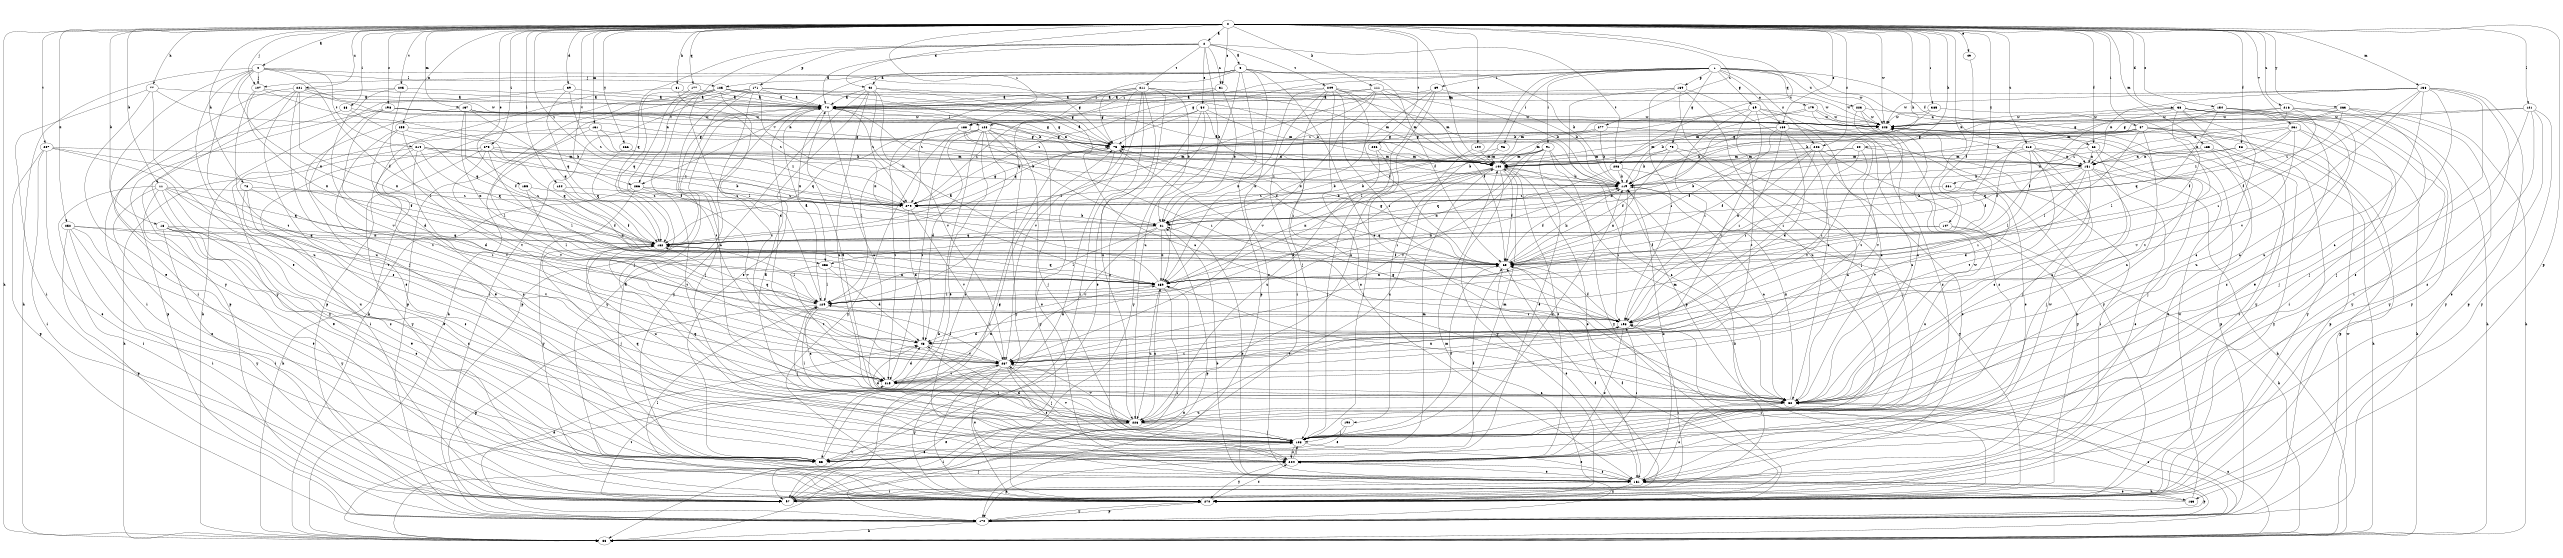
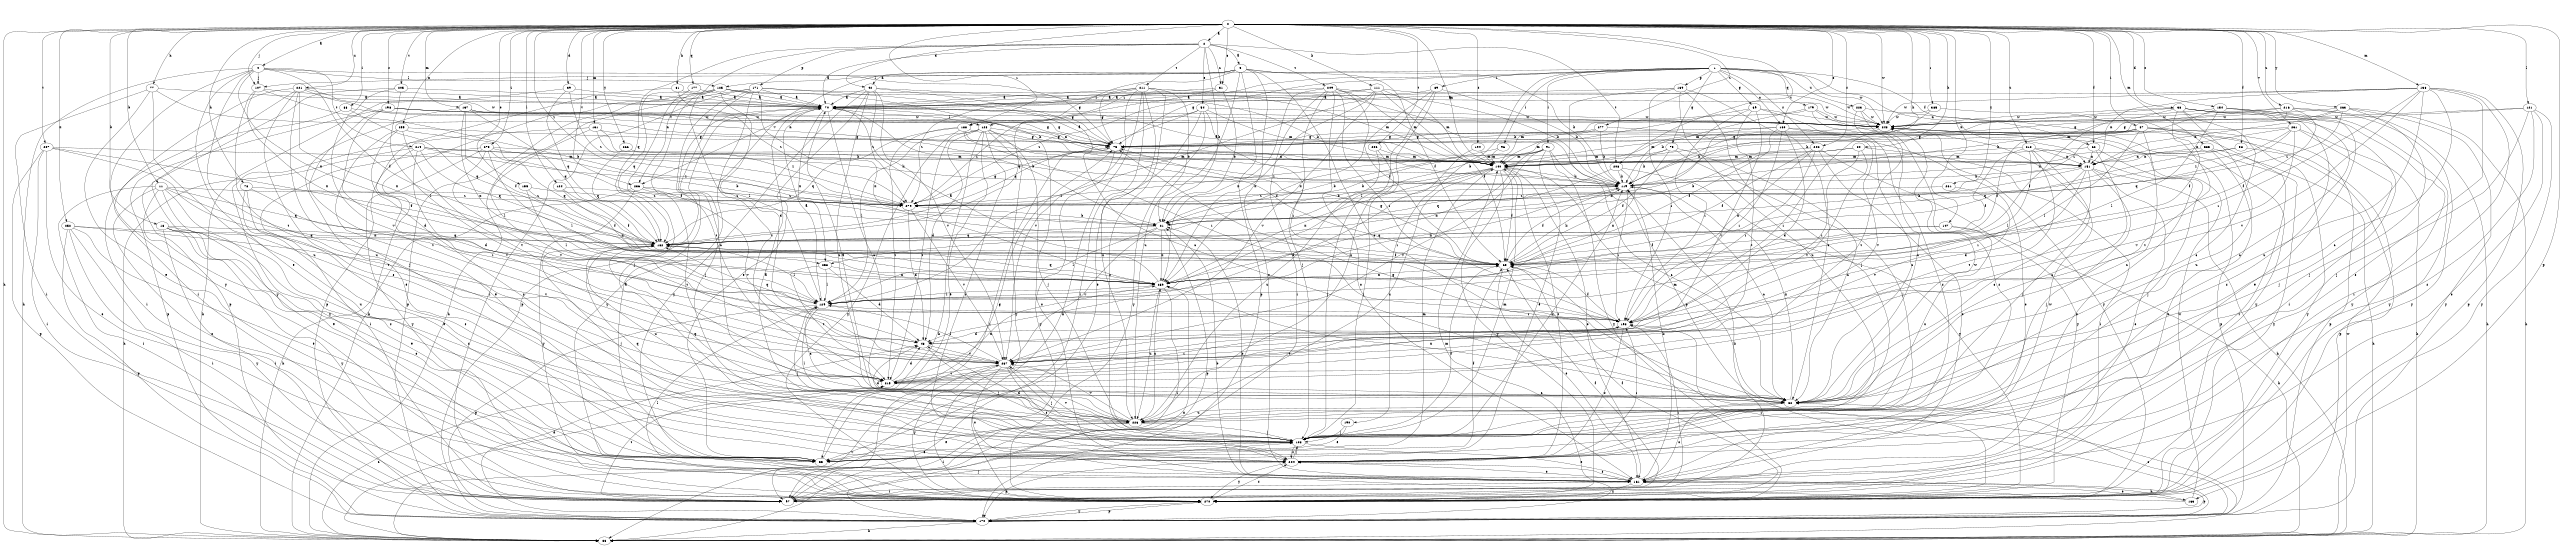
  strict digraph {
    0
    2
    4
    11
    18
    31
    38
    39
    42
-   49
    58
    62
    77
    78
    80
    81
    86
    87
    88
    107
    111
    119
    121
    124
    131
-   135
+   135 [label=535]
    137
    138
    140
    147
    154
    155
    160
    163
    177
    n36 [label=385]
    188
    194
    198
    202
    205
    206
    207
    208
    216
    218
    221
    231
    236
    248
    252
    255
    261
    263
    266
    273
    277
    279
    5
    n60 [label=70]
    21
    54
    171
    182
    209
    211
    75
    125
    55
    65
    214
    215
    258
    270
    161
    226
    97
    204
    259
    32
    237
    151
    n83 [label=170]
    108
    193
    129
    43
    1
    69
    73
    89
    91
    96
    169
    179
    190
    223
    128
    0 -> 2 [label=a]
    0 -> 4 [label=a]
    0 -> 11 [label=b]
    0 -> 18 [label=b]
    0 -> 31 [label=c]
    0 -> 38 [label=d]
    0 -> 39 [label=d]
    0 -> 42 [label=d]
-   0 -> 49 [label=e]
    0 -> 58 [label=f]
    0 -> 62 [label=f]
    0 -> 77 [label=h]
    0 -> 78 [label=h]
    0 -> 80 [label=h]
    0 -> 81 [label=h]
    0 -> 86 [label=h]
    0 -> 87 [label=i]
    0 -> 88 [label=i]
    0 -> 107 [label=j]
    0 -> 111 [label=k]
    0 -> 119 [label=k]
    0 -> 121 [label=l]
    0 -> 124 [label=l]
    0 -> 131 [label=m]
    0 -> 135 [label=m]
    0 -> 137 [label=m]
    0 -> 138 [label=m]
    0 -> 140 [label=m]
    0 -> 147 [label=n]
    0 -> 154 [label=o]
    0 -> 155 [label=o]
    0 -> 160 [label=o]
    0 -> 163 [label=p]
    0 -> 177 [label=q]
    0 -> n36 [label=r]
    0 -> 188 [label=r]
    0 -> 194 [label=s]
    0 -> 198 [label=s]
    0 -> 202 [label=s]
    0 -> 205 [label=t]
    0 -> 206 [label=t]
    0 -> 207 [label=t]
    0 -> 208 [label=t]
    0 -> 216 [label=u]
    0 -> 218 [label=u]
    0 -> 221 [label=u]
    0 -> 231 [label=v]
    0 -> 236 [label=v]
    0 -> 248 [label=w]
    0 -> 252 [label=x]
    0 -> 255 [label=x]
    0 -> 261 [label=y]
    0 -> 263 [label=y]
    0 -> 266 [label=y]
    0 -> 273 [label=z]
    0 -> 277 [label=z]
    0 -> 279 [label=z]
    2 -> 31 [label=c]
    2 -> 208 [label=t]
    2 -> 236 [label=v]
    2 -> 5 [label=a]
    2 -> n60 [label=a]
    2 -> 21 [label=b]
    2 -> 54 [label=e]
    2 -> 171 [label=p]
    2 -> 182 [label=q]
    2 -> 209 [label=t]
    2 -> 211 [label=t]
    4 -> 86 [label=h]
    4 -> 107 [label=j]
    4 -> 75 [label=g]
    4 -> 125 [label=l]
    4 -> 55 [label=e]
    4 -> 65 [label=f]
    4 -> 214 [label=t]
    4 -> 215 [label=t]
    4 -> 258 [label=x]
    4 -> 270 [label=y]
    11 -> 279 [label=z]
    11 -> 182 [label=q]
    11 -> 55 [label=e]
    11 -> 161 [label=o]
    11 -> 226 [label=u]
    11 -> 97 [label=i]
    11 -> 204 [label=s]
    11 -> 259 [label=x]
    18 -> 182 [label=q]
    18 -> 55 [label=e]
    18 -> 270 [label=y]
    18 -> 161 [label=o]
    18 -> 97 [label=i]
    18 -> 204 [label=s]
    31 -> n60 [label=a]
    31 -> 21 [label=b]
    31 -> 182 [label=q]
    38 -> 119 [label=k]
    38 -> 248 [label=w]
    38 -> 65 [label=f]
    38 -> 215 [label=t]
    38 -> 270 [label=y]
    38 -> 226 [label=u]
    38 -> 97 [label=i]
    38 -> 204 [label=s]
    38 -> 32 [label=c]
    39 -> 86 [label=h]
    39 -> 279 [label=z]
    39 -> n60 [label=a]
    39 -> 182 [label=q]
    42 -> 119 [label=k]
    42 -> 279 [label=z]
    42 -> n60 [label=a]
    42 -> 55 [label=e]
    42 -> 270 [label=y]
    42 -> 226 [label=u]
    42 -> 32 [label=c]
    42 -> 237 [label=v]
-   49 -> 65 [label=f]
    58 -> 182 [label=q]
    58 -> 151 [label=n]
    58 -> n83 [label=p]
    62 -> 140 [label=m]
    62 -> 32 [label=c]
    62 -> 151 [label=n]
    62 -> 108 [label=j]
    77 -> n60 [label=a]
    77 -> 55 [label=e]
    77 -> 226 [label=u]
    77 -> 97 [label=i]
    77 -> 151 [label=n]
    78 -> 279 [label=z]
    78 -> 55 [label=e]
    78 -> 204 [label=s]
    78 -> 193 [label=r]
    80 -> 140 [label=m]
    80 -> 21 [label=b]
    80 -> 97 [label=i]
    80 -> 237 [label=v]
    80 -> 193 [label=r]
    81 -> 279 [label=z]
    81 -> n60 [label=a]
    81 -> n83 [label=p]
    86 -> 248 [label=w]
    86 -> 65 [label=f]
    86 -> 259 [label=x]
-   86 -> 32 [label=c]
+   86 -> 215 [label=c]
    86 -> 237 [label=v]
    87 -> 119 [label=k]
    87 -> 140 [label=m]
    87 -> 75 [label=g]
    87 -> 65 [label=f]
    87 -> 270 [label=y]
    87 -> 97 [label=i]
    87 -> 32 [label=c]
    87 -> n83 [label=p]
    87 -> 129 [label=l]
    88 -> 248 [label=w]
    88 -> 182 [label=q]
    88 -> 97 [label=i]
    107 -> n60 [label=a]
    107 -> 21 [label=b]
    107 -> 226 [label=u]
    107 -> 259 [label=x]
    111 -> 140 [label=m]
    111 -> 248 [label=w]
    111 -> 279 [label=z]
    111 -> n60 [label=a]
    111 -> 65 [label=f]
    111 -> 259 [label=x]
    111 -> 237 [label=v]
    111 -> 129 [label=l]
    119 -> 279 [label=z]
    119 -> n60 [label=a]
    119 -> 65 [label=f]
    119 -> 32 [label=c]
    119 -> 193 [label=r]
    121 -> 140 [label=m]
    121 -> 248 [label=w]
    121 -> 270 [label=y]
    121 -> 161 [label=o]
    121 -> 204 [label=s]
    121 -> 108 [label=j]
    124 -> 279 [label=z]
    124 -> 65 [label=f]
    124 -> 259 [label=x]
    131 -> 119 [label=k]
    131 -> 279 [label=z]
    131 -> 75 [label=g]
    131 -> 270 [label=y]
    131 -> 129 [label=l]
    135 -> 86 [label=h]
    135 -> 119 [label=k]
    135 -> 270 [label=y]
    135 -> 161 [label=o]
    135 -> 151 [label=n]
    137 -> 248 [label=w]
    137 -> 182 [label=q]
    137 -> 75 [label=g]
    137 -> 55 [label=e]
    137 -> 65 [label=f]
    137 -> 259 [label=x]
    138 -> 248 [label=w]
    138 -> n60 [label=a]
    138 -> 226 [label=u]
    138 -> 97 [label=i]
    138 -> 204 [label=s]
    138 -> 32 [label=c]
    138 -> 237 [label=v]
    138 -> 151 [label=n]
    138 -> n83 [label=p]
    138 -> 193 [label=r]
    140 -> 119 [label=k]
    140 -> n60 [label=a]
    140 -> 21 [label=b]
    140 -> 65 [label=f]
    140 -> 270 [label=y]
    140 -> 161 [label=o]
    140 -> 226 [label=u]
    140 -> 204 [label=s]
    140 -> 259 [label=x]
    140 -> 43 [label=d]
    147 -> 86 [label=h]
    147 -> 182 [label=q]
    147 -> 65 [label=f]
    147 -> 226 [label=u]
    154 -> 248 [label=w]
    154 -> 279 [label=z]
    154 -> 55 [label=e]
    154 -> 270 [label=y]
    154 -> 32 [label=c]
    154 -> 129 [label=l]
    155 -> 279 [label=z]
    155 -> 65 [label=f]
    155 -> 129 [label=l]
    160 -> 75 [label=g]
    160 -> 65 [label=f]
    160 -> 258 [label=x]
    160 -> 161 [label=o]
    160 -> 32 [label=c]
    160 -> 193 [label=r]
    160 -> 43 [label=d]
    163 -> 248 [label=w]
    163 -> 21 [label=b]
    163 -> 161 [label=o]
    177 -> n60 [label=a]
    177 -> 182 [label=q]
    177 -> 108 [label=j]
    n36 -> 140 [label=m]
    n36 -> 248 [label=w]
    n36 -> 65 [label=f]
    188 -> 182 [label=q]
    188 -> 75 [label=g]
    188 -> 65 [label=f]
    188 -> 215 [label=t]
    188 -> 270 [label=y]
    188 -> 193 [label=r]
    194 -> 140 [label=m]
    194 -> 108 [label=j]
    198 -> 248 [label=w]
    198 -> 75 [label=g]
    198 -> 215 [label=t]
    198 -> 151 [label=n]
    198 -> n83 [label=p]
    198 -> 43 [label=d]
    202 -> 140 [label=m]
    202 -> 65 [label=f]
    202 -> 270 [label=y]
    202 -> 161 [label=o]
    202 -> 259 [label=x]
    202 -> 193 [label=r]
    205 -> n60 [label=a]
    205 -> 237 [label=v]
    205 -> n83 [label=p]
    205 -> 129 [label=l]
    206 -> 140 [label=m]
    206 -> 226 [label=u]
    206 -> 108 [label=j]
    207 -> 140 [label=m]
    207 -> 65 [label=f]
    207 -> 215 [label=t]
    207 -> 161 [label=o]
    207 -> 97 [label=i]
    207 -> n83 [label=p]
    208 -> 119 [label=k]
    208 -> 182 [label=q]
    208 -> 270 [label=y]
    208 -> 259 [label=x]
    216 -> 86 [label=h]
    216 -> 119 [label=k]
    216 -> 248 [label=w]
    216 -> 75 [label=g]
    216 -> 65 [label=f]
    216 -> 270 [label=y]
    218 -> 140 [label=m]
    218 -> 65 [label=f]
    218 -> 215 [label=t]
    218 -> 161 [label=o]
    218 -> 151 [label=n]
    218 -> 108 [label=j]
    218 -> 129 [label=l]
    221 -> 248 [label=w]
    221 -> n60 [label=a]
    221 -> 270 [label=y]
    221 -> 97 [label=i]
    221 -> 204 [label=s]
    221 -> 259 [label=x]
    221 -> 151 [label=n]
    221 -> 108 [label=j]
    231 -> 86 [label=h]
    231 -> 279 [label=z]
    231 -> 182 [label=q]
    231 -> 75 [label=g]
    231 -> 237 [label=v]
    231 -> 151 [label=n]
    231 -> 108 [label=j]
    236 -> 86 [label=h]
    236 -> 279 [label=z]
    236 -> 215 [label=t]
    236 -> 270 [label=y]
    236 -> 237 [label=v]
    248 -> 75 [label=g]
    248 -> n83 [label=p]
    248 -> 193 [label=r]
    252 -> 182 [label=q]
    252 -> 55 [label=e]
    252 -> 270 [label=y]
    252 -> 97 [label=i]
    252 -> 237 [label=v]
    252 -> n83 [label=p]
    255 -> 75 [label=g]
    255 -> 55 [label=e]
    255 -> 65 [label=f]
    255 -> 204 [label=s]
    255 -> 237 [label=v]
    261 -> 279 [label=z]
    261 -> 237 [label=v]
    263 -> 86 [label=h]
    263 -> 248 [label=w]
    263 -> 279 [label=z]
    263 -> 75 [label=g]
    263 -> 270 [label=y]
    263 -> 151 [label=n]
    263 -> 108 [label=j]
    266 -> 140 [label=m]
    266 -> 182 [label=q]
    273 -> 21 [label=b]
    273 -> 182 [label=q]
    273 -> 270 [label=y]
    273 -> 97 [label=i]
    273 -> 237 [label=v]
    273 -> 151 [label=n]
    273 -> 129 [label=l]
    277 -> 119 [label=k]
    277 -> 140 [label=m]
-   277 -> 75 [label=r]
+   277 -> 75 [label=g]
    277 -> 237 [label=v]
    279 -> 21 [label=b]
    279 -> 75 [label=g]
    279 -> 237 [label=v]
    279 -> 43 [label=d]
    5 -> 42 [label=d]
    5 -> 107 [label=j]
    5 -> 119 [label=k]
    5 -> 236 [label=v]
    5 -> 65 [label=f]
    5 -> 161 [label=o]
    5 -> 226 [label=u]
    5 -> 32 [label=c]
    5 -> n83 [label=p]
    5 -> 128 [label=l]
    n60 -> 248 [label=w]
    n60 -> 21 [label=b]
    n60 -> 258 [label=x]
    n60 -> 270 [label=y]
    n60 -> 32 [label=c]
    n60 -> 108 [label=j]
    n60 -> 128 [label=l]
    21 -> 182 [label=q]
    21 -> 259 [label=x]
    21 -> 237 [label=v]
    21 -> n83 [label=p]
    21 -> 129 [label=l]
    54 -> 140 [label=m]
    54 -> 248 [label=w]
    54 -> 279 [label=z]
    54 -> 182 [label=q]
    54 -> 55 [label=e]
    54 -> 270 [label=y]
    54 -> 193 [label=r]
    171 -> 86 [label=h]
    171 -> 140 [label=m]
    171 -> n60 [label=a]
    171 -> 75 [label=g]
    171 -> 215 [label=t]
    171 -> 97 [label=i]
    171 -> 259 [label=x]
    171 -> 32 [label=c]
    171 -> n83 [label=p]
    182 -> 65 [label=f]
    182 -> 226 [label=u]
    182 -> 108 [label=j]
    182 -> 129 [label=l]
    209 -> 119 [label=k]
    209 -> 140 [label=m]
    209 -> n60 [label=a]
    209 -> 65 [label=f]
    209 -> 161 [label=o]
    209 -> 97 [label=i]
    209 -> 259 [label=x]
    209 -> 108 [label=j]
    209 -> 193 [label=r]
    211 -> 86 [label=h]
    211 -> 119 [label=k]
    211 -> 279 [label=z]
    211 -> n60 [label=a]
    211 -> 21 [label=b]
    211 -> 75 [label=g]
    211 -> 226 [label=u]
    211 -> 97 [label=i]
    211 -> 204 [label=s]
    211 -> 237 [label=v]
    75 -> 140 [label=m]
    75 -> n60 [label=a]
    75 -> 270 [label=y]
    75 -> 97 [label=i]
    125 -> 86 [label=h]
    125 -> 119 [label=k]
    125 -> 248 [label=w]
    125 -> n60 [label=a]
    125 -> 215 [label=t]
    125 -> n83 [label=p]
    125 -> 129 [label=l]
    125 -> 43 [label=d]
    55 -> 140 [label=m]
    55 -> n60 [label=a]
    55 -> 75 [label=g]
    55 -> 65 [label=f]
    65 -> 119 [label=k]
    65 -> 75 [label=g]
    65 -> 161 [label=o]
    65 -> 259 [label=x]
    214 -> 86 [label=h]
    214 -> 119 [label=k]
    214 -> 140 [label=m]
    214 -> 279 [label=z]
    214 -> 182 [label=q]
    214 -> 237 [label=v]
    214 -> 43 [label=d]
    215 -> 259 [label=x]
    215 -> 32 [label=c]
    215 -> 193 [label=r]
    215 -> 43 [label=d]
    258 -> 215 [label=t]
    258 -> 259 [label=x]
    258 -> 129 [label=l]
    258 -> 43 [label=d]
    270 -> 65 [label=f]
    270 -> 204 [label=s]
    270 -> n83 [label=p]
    270 -> 193 [label=r]
    270 -> 129 [label=l]
    161 -> 119 [label=k]
    161 -> 163 [label=h]
    161 -> 248 [label=w]
    161 -> 21 [label=b]
    161 -> 270 [label=y]
    161 -> 97 [label=i]
    161 -> 204 [label=s]
    161 -> n83 [label=p]
    226 -> 182 [label=q]
    226 -> 55 [label=e]
    226 -> 97 [label=i]
    226 -> 259 [label=x]
    226 -> 237 [label=v]
    226 -> 108 [label=j]
    226 -> 129 [label=l]
    226 -> 43 [label=d]
    97 -> 119 [label=k]
    97 -> 65 [label=f]
    97 -> 215 [label=t]
    97 -> 108 [label=j]
    97 -> 193 [label=r]
    204 -> 270 [label=y]
    204 -> 161 [label=o]
    204 -> n83 [label=p]
    204 -> 108 [label=j]
    204 -> 193 [label=r]
    259 -> 119 [label=k]
    259 -> n60 [label=a]
    259 -> 182 [label=q]
    259 -> 226 [label=u]
    259 -> 97 [label=i]
    259 -> 129 [label=l]
    32 -> 119 [label=k]
    32 -> 140 [label=m]
    32 -> 248 [label=w]
    32 -> n60 [label=a]
    32 -> 75 [label=g]
    32 -> 161 [label=o]
    32 -> 226 [label=u]
    32 -> 259 [label=x]
    237 -> 215 [label=t]
    237 -> 270 [label=y]
    237 -> 161 [label=o]
    237 -> 204 [label=s]
    237 -> 108 [label=j]
    237 -> 129 [label=l]
    151 -> 86 [label=h]
    151 -> 119 [label=k]
    151 -> 21 [label=b]
    151 -> 161 [label=o]
    151 -> 32 [label=c]
    151 -> 108 [label=j]
    151 -> 193 [label=r]
    151 -> 43 [label=d]
    n83 -> 86 [label=h]
    n83 -> 140 [label=m]
    n83 -> 270 [label=y]
    n83 -> 32 [label=c]
    n83 -> 43 [label=d]
    108 -> 119 [label=k]
    108 -> 140 [label=m]
    108 -> n60 [label=a]
    108 -> 182 [label=q]
    108 -> 55 [label=e]
    108 -> 65 [label=f]
    108 -> 161 [label=o]
    108 -> 204 [label=s]
    108 -> 237 [label=v]
    108 -> 43 [label=d]
    193 -> 182 [label=q]
    193 -> 65 [label=f]
    193 -> 215 [label=t]
    193 -> 204 [label=s]
    193 -> 43 [label=d]
    129 -> n60 [label=a]
    129 -> 32 [label=c]
    129 -> n83 [label=p]
    129 -> 108 [label=j]
    129 -> 193 [label=r]
    43 -> 237 [label=v]
    43 -> 108 [label=j]
    1 -> 62 [label=f]
    1 -> 160 [label=o]
    1 -> 188 [label=r]
    1 -> 202 [label=s]
    1 -> 248 [label=w]
    1 -> 75 [label=g]
    1 -> 125 [label=l]
    1 -> 151 [label=n]
    1 -> 69 [label=g]
    1 -> 73 [label=g]
    1 -> 89 [label=i]
    1 -> 91 [label=i]
    1 -> 96 [label=i]
    1 -> 169 [label=p]
    1 -> 179 [label=q]
    1 -> 190 [label=r]
    1 -> 223 [label=u]
    69 -> 248 [label=w]
    69 -> 21 [label=b]
    69 -> 215 [label=t]
    69 -> 204 [label=s]
-   69 -> 32 [label=c]
    69 -> 237 [label=v]
    69 -> 193 [label=r]
    73 -> 119 [label=k]
    73 -> 140 [label=m]
    73 -> 65 [label=f]
    73 -> 32 [label=c]
    73 -> 108 [label=j]
    89 -> 119 [label=k]
    89 -> n60 [label=a]
    89 -> 226 [label=u]
    89 -> 259 [label=x]
    89 -> 129 [label=l]
    91 -> 140 [label=m]
    91 -> 279 [label=z]
    91 -> 21 [label=b]
    91 -> 55 [label=e]
    91 -> 270 [label=y]
    91 -> 259 [label=x]
    91 -> 32 [label=c]
    91 -> 237 [label=v]
    96 -> 140 [label=m]
    96 -> 21 [label=b]
    169 -> n60 [label=a]
    169 -> 226 [label=u]
    169 -> 32 [label=c]
    169 -> n83 [label=p]
    169 -> 108 [label=j]
    169 -> 193 [label=r]
    179 -> 119 [label=k]
    179 -> 140 [label=m]
    179 -> 248 [label=w]
    179 -> 270 [label=y]
    179 -> 32 [label=c]
    190 -> 55 [label=e]
    190 -> 108 [label=j]
    223 -> 248 [label=w]
    223 -> 215 [label=t]
    223 -> 270 [label=y]
    223 -> 204 [label=s]
    128 -> 86 [label=h]
    128 -> 75 [label=g]
    128 -> 55 [label=e]
    128 -> 215 [label=t]
    128 -> 270 [label=y]
    128 -> 161 [label=o]
    128 -> 204 [label=s]
    128 -> 108 [label=j]
    128 -> 129 [label=l]
    128 -> 43 [label=d]
  }
